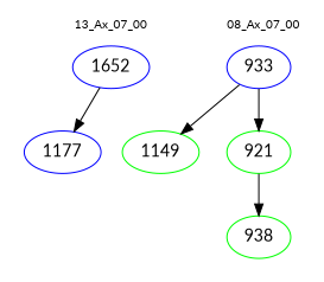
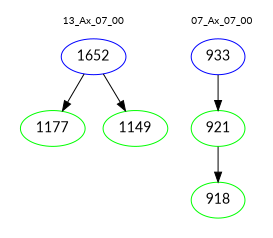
  digraph {
    fontname=Lato
    node [color=green fontname=Lato]
    edge [color=black fontname=Lato]
    n1 [color=blue label=1652]
    n2 [label=1149]
-   n3 [color=blue label=1177]
+   n3 [label=1177]
    n4 [color=blue label=933]
    n5 [label=921]
-   n6 [label=938]
+   n6 [label=918]
    subgraph cluster_1 {
      color=white
      fontsize=10
      label="13_Ax_07_00"
      n1
      n2
      n3
    }
    subgraph cluster_2 {
      color=white
      fontsize=10
-     label="08_Ax_07_00"
+     label="07_Ax_07_00"
      n4
      n5
      n6
    }
-   n4 -> n2
+   n1 -> n2
    n1 -> n3
    n4 -> n5
    n5 -> n6
  }
